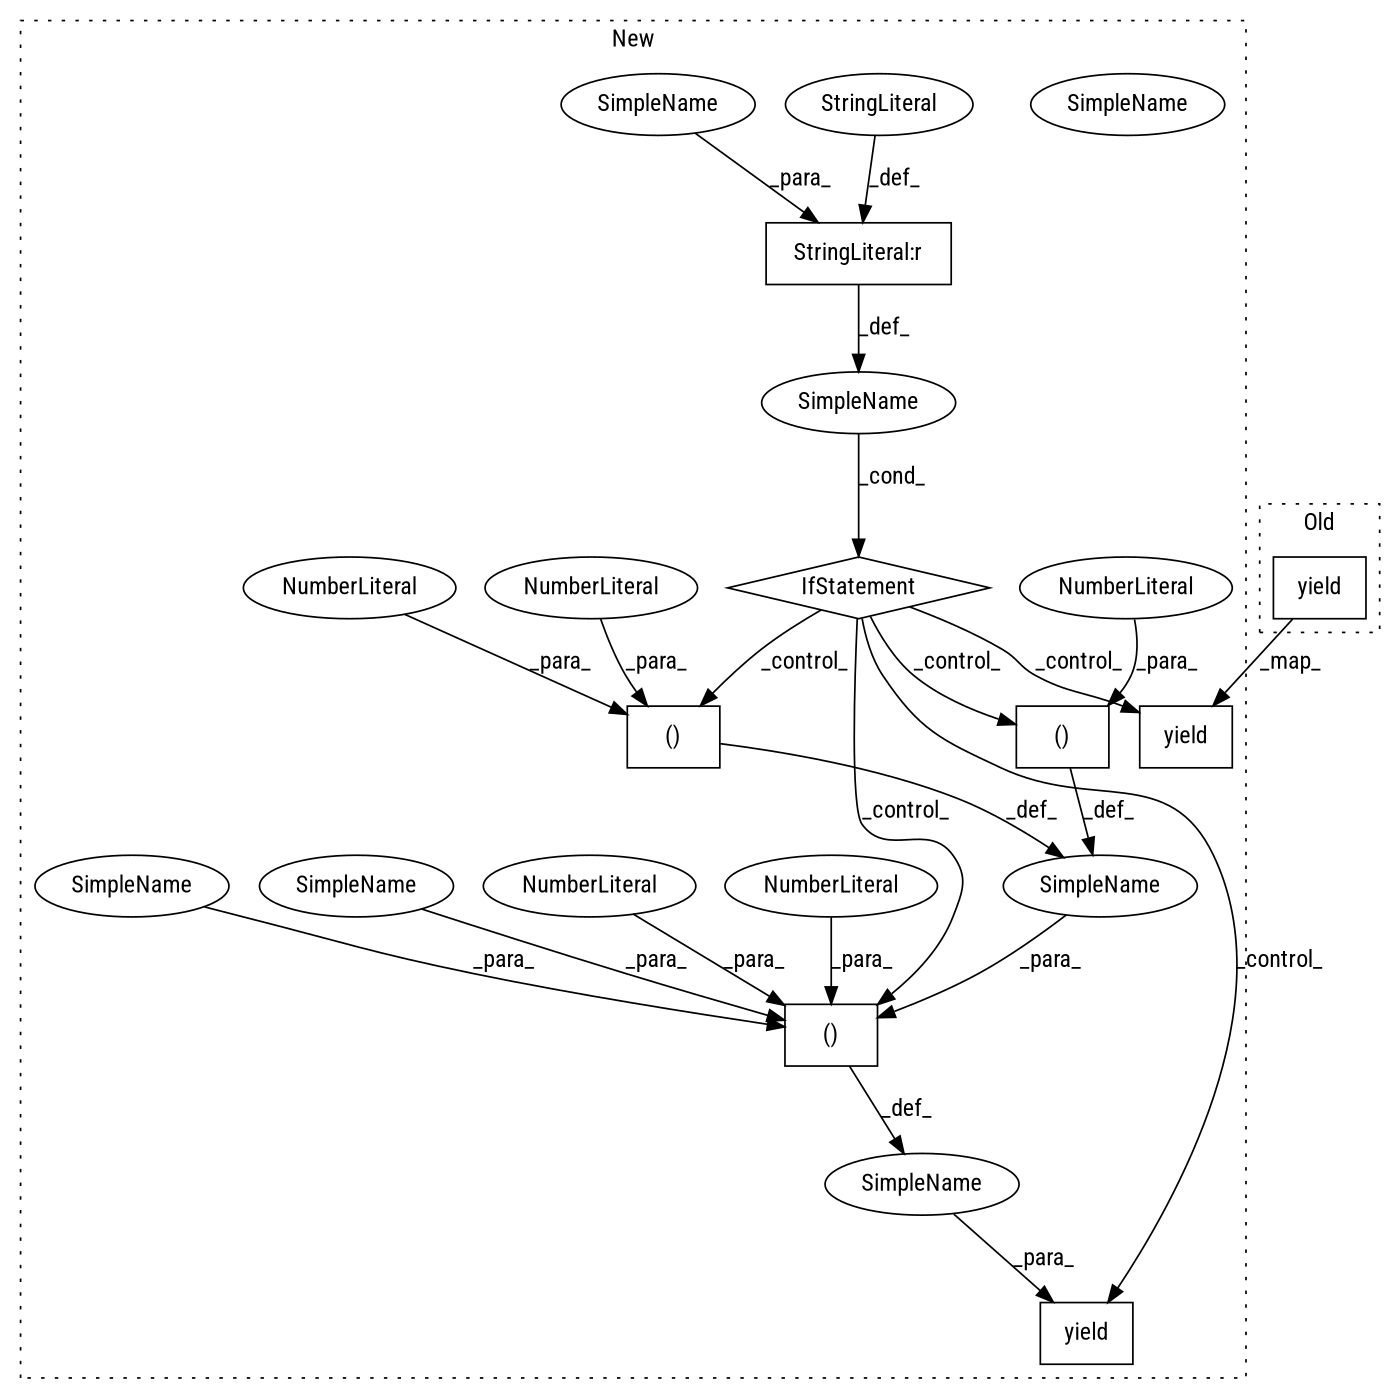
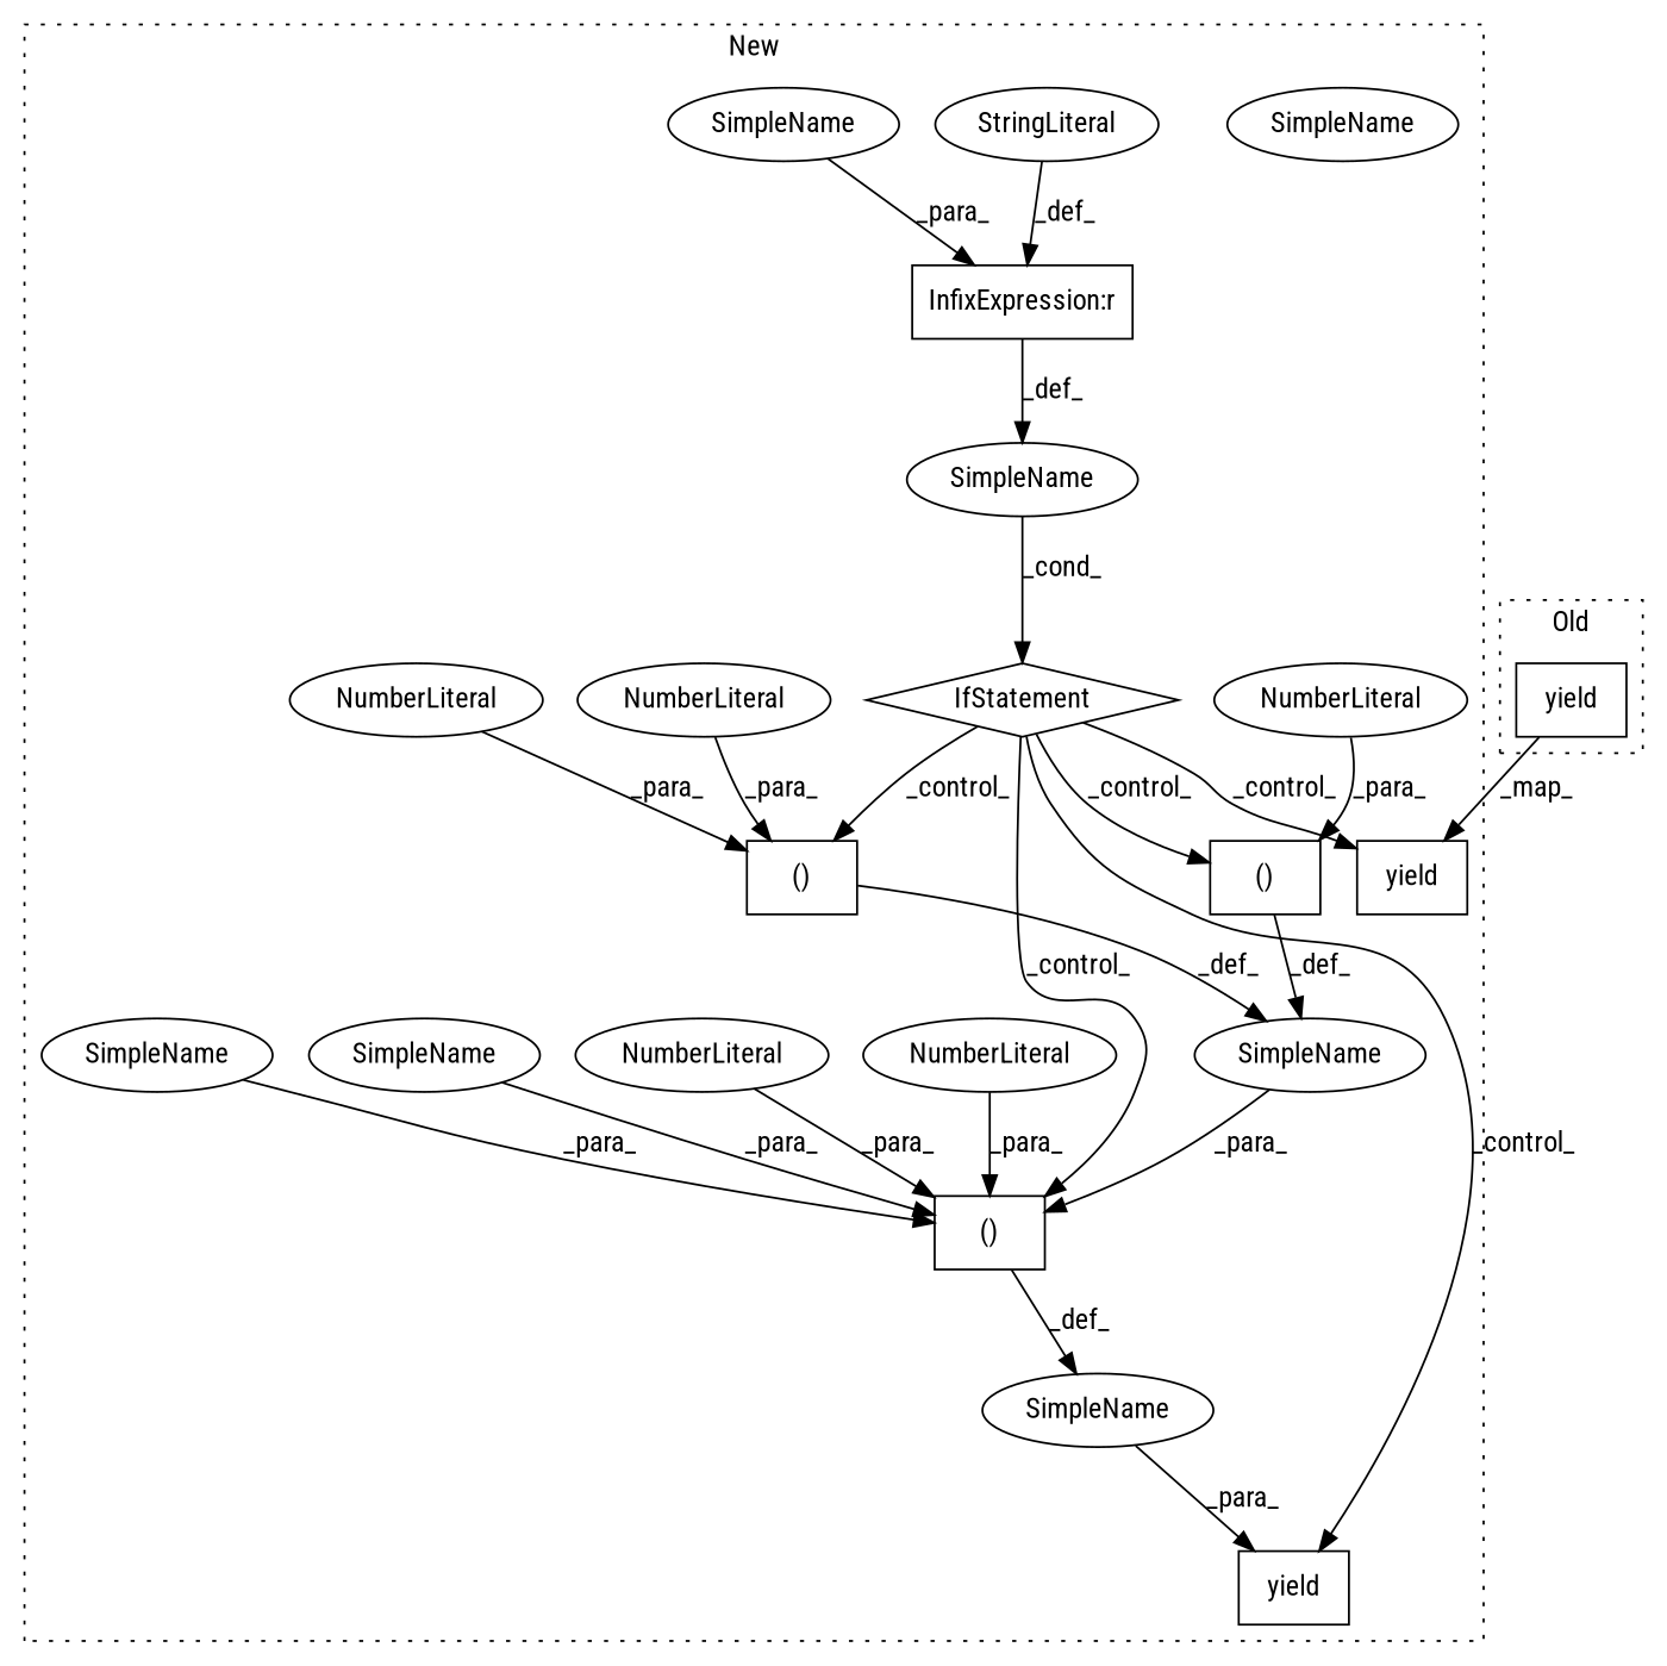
  digraph {
    fontname="Roboto Condensed"
    node [a=42 fontname="Roboto Condensed" shape=ellipse]
    edge [fontname="Roboto Condensed"]
    n1 [a=112 l=16 label=yield s=3779 shape=box]
    n2 [label=SimpleName]
    n3 [a=25 l="4,2" label=IfStatement s="3534,3550" shape=diamond]
-   n4 [a=27 l=4 label="StringLiteral:r" s=3542 shape=box]
+   n4 [a=27 l=4 label="InfixExpression:r" s=3542 shape=box]
    n5 [l=4 label=SimpleName s=3538]
    n6 [a=112 l=16 label=yield s=4223 shape=box]
    n7 [label=SimpleName]
    n8 [a=106 l=19 label="()" s=4344 shape=box]
    n9 [a=34 l=3 label=NumberLiteral s=4360]
    n10 [a=106 l=183 label="()" s=4239 shape=box]
    n11 [a=34 l=3 label=NumberLiteral s=4404]
    n12 [a=106 l=15 label="()" s=4374 shape=box]
    n13 [a=34 l=3 label=NumberLiteral s=4344]
    n14 [a=34 l=2 label=NumberLiteral s=4420]
    n15 [a=34 l=1 label=NumberLiteral s=4374]
    n16 [label=SimpleName]
    n17 [label=SimpleName]
    n18 [a=45 l=4 label=StringLiteral s=3546]
    n19 [l=4 label=SimpleName s=3538]
    n20 [l=9 label=SimpleName s=4266]
    n21 [a=112 l=14 label=yield s=3547 shape=box]
    subgraph cluster_1 {
      label=New
      style=dotted
      n1
      n2
      n3
      n4
      n5
      n6
      n7
      n8
      n9
      n10
      n11
      n12
      n13
      n14
      n15
      n16
      n17
      n18
      n19
      n20
    }
    subgraph cluster_2 {
      label=Old
      style=dotted
      n21
    }
    n2 -> n3 [label=_cond_]
    n3 -> n1 [label=_control_]
    n3 -> n6 [label=_control_]
    n3 -> n8 [label=_control_]
    n3 -> n10 [label=_control_]
    n3 -> n12 [label=_control_]
    n4 -> n2 [label=_def_]
    n7 -> n6 [label=_para_]
    n8 -> n17 [label=_def_]
    n9 -> n8 [label=_para_]
    n10 -> n7 [label=_def_]
    n11 -> n10 [label=_para_]
    n12 -> n17 [label=_def_]
    n13 -> n8 [label=_para_]
    n14 -> n10 [label=_para_]
    n15 -> n12 [label=_para_]
    n16 -> n10 [label=_para_]
    n17 -> n10 [label=_para_]
    n18 -> n4 [label=_def_]
    n19 -> n4 [label=_para_]
    n20 -> n10 [label=_para_]
    n21 -> n1 [label=_map_]
  }
